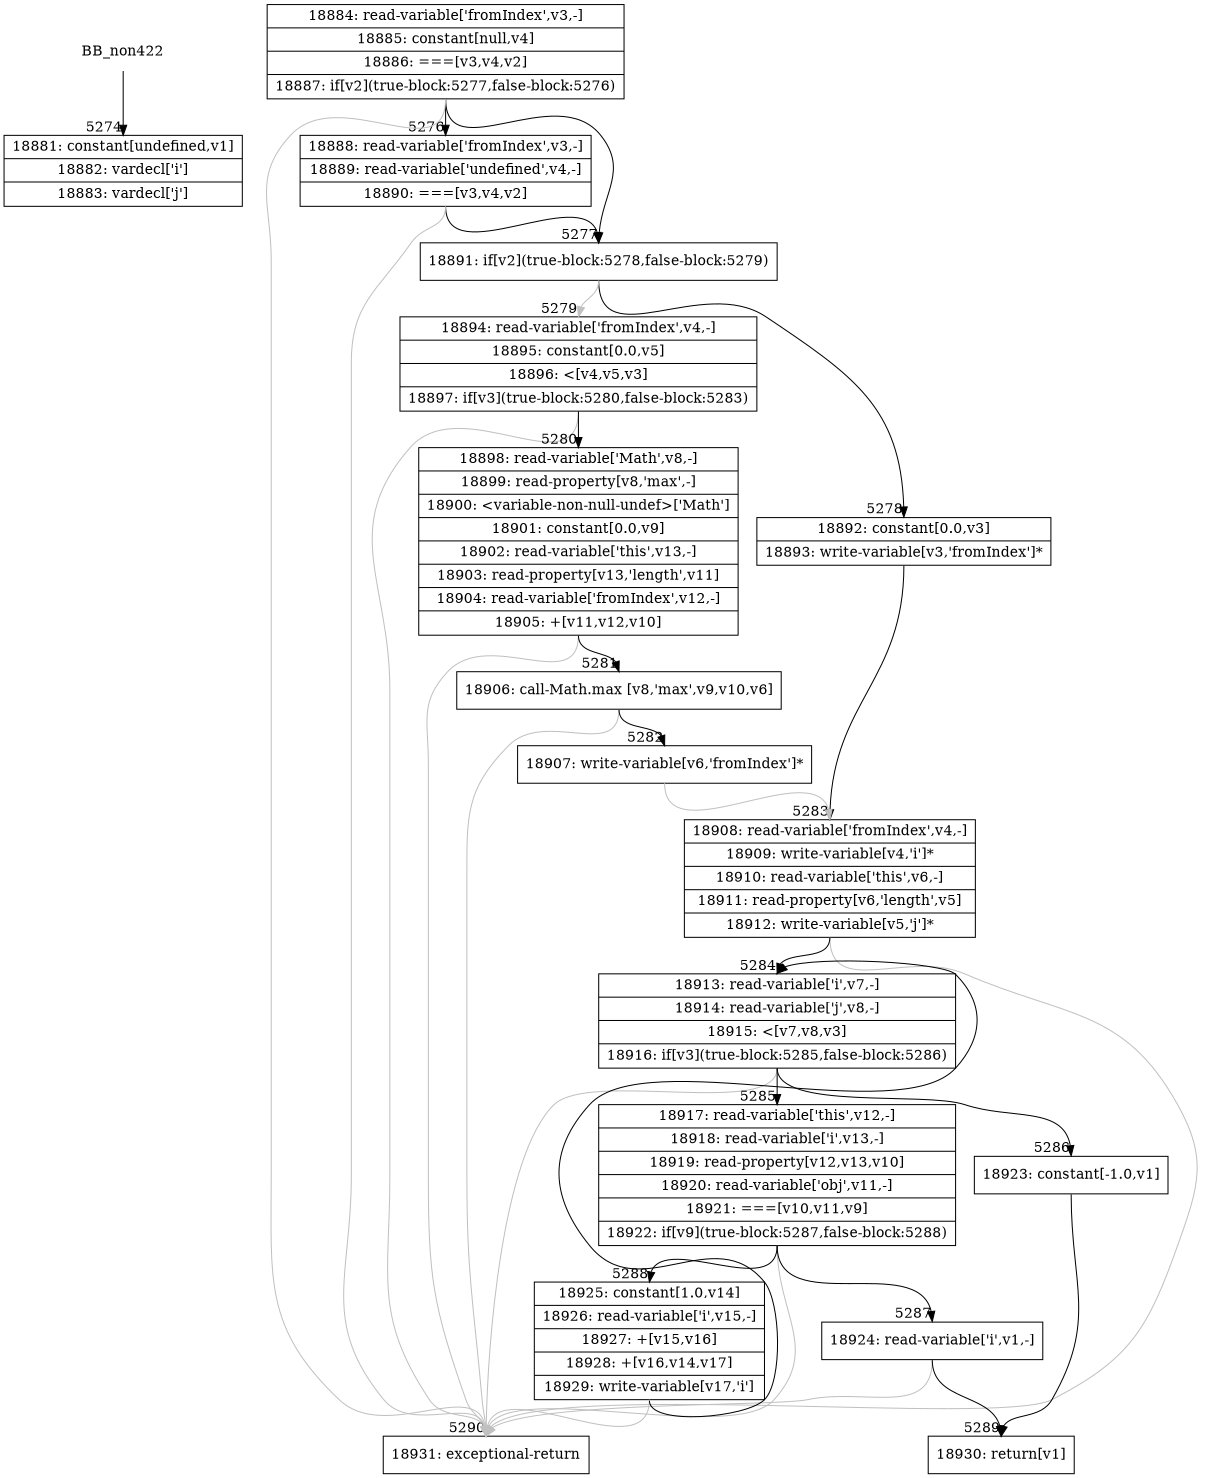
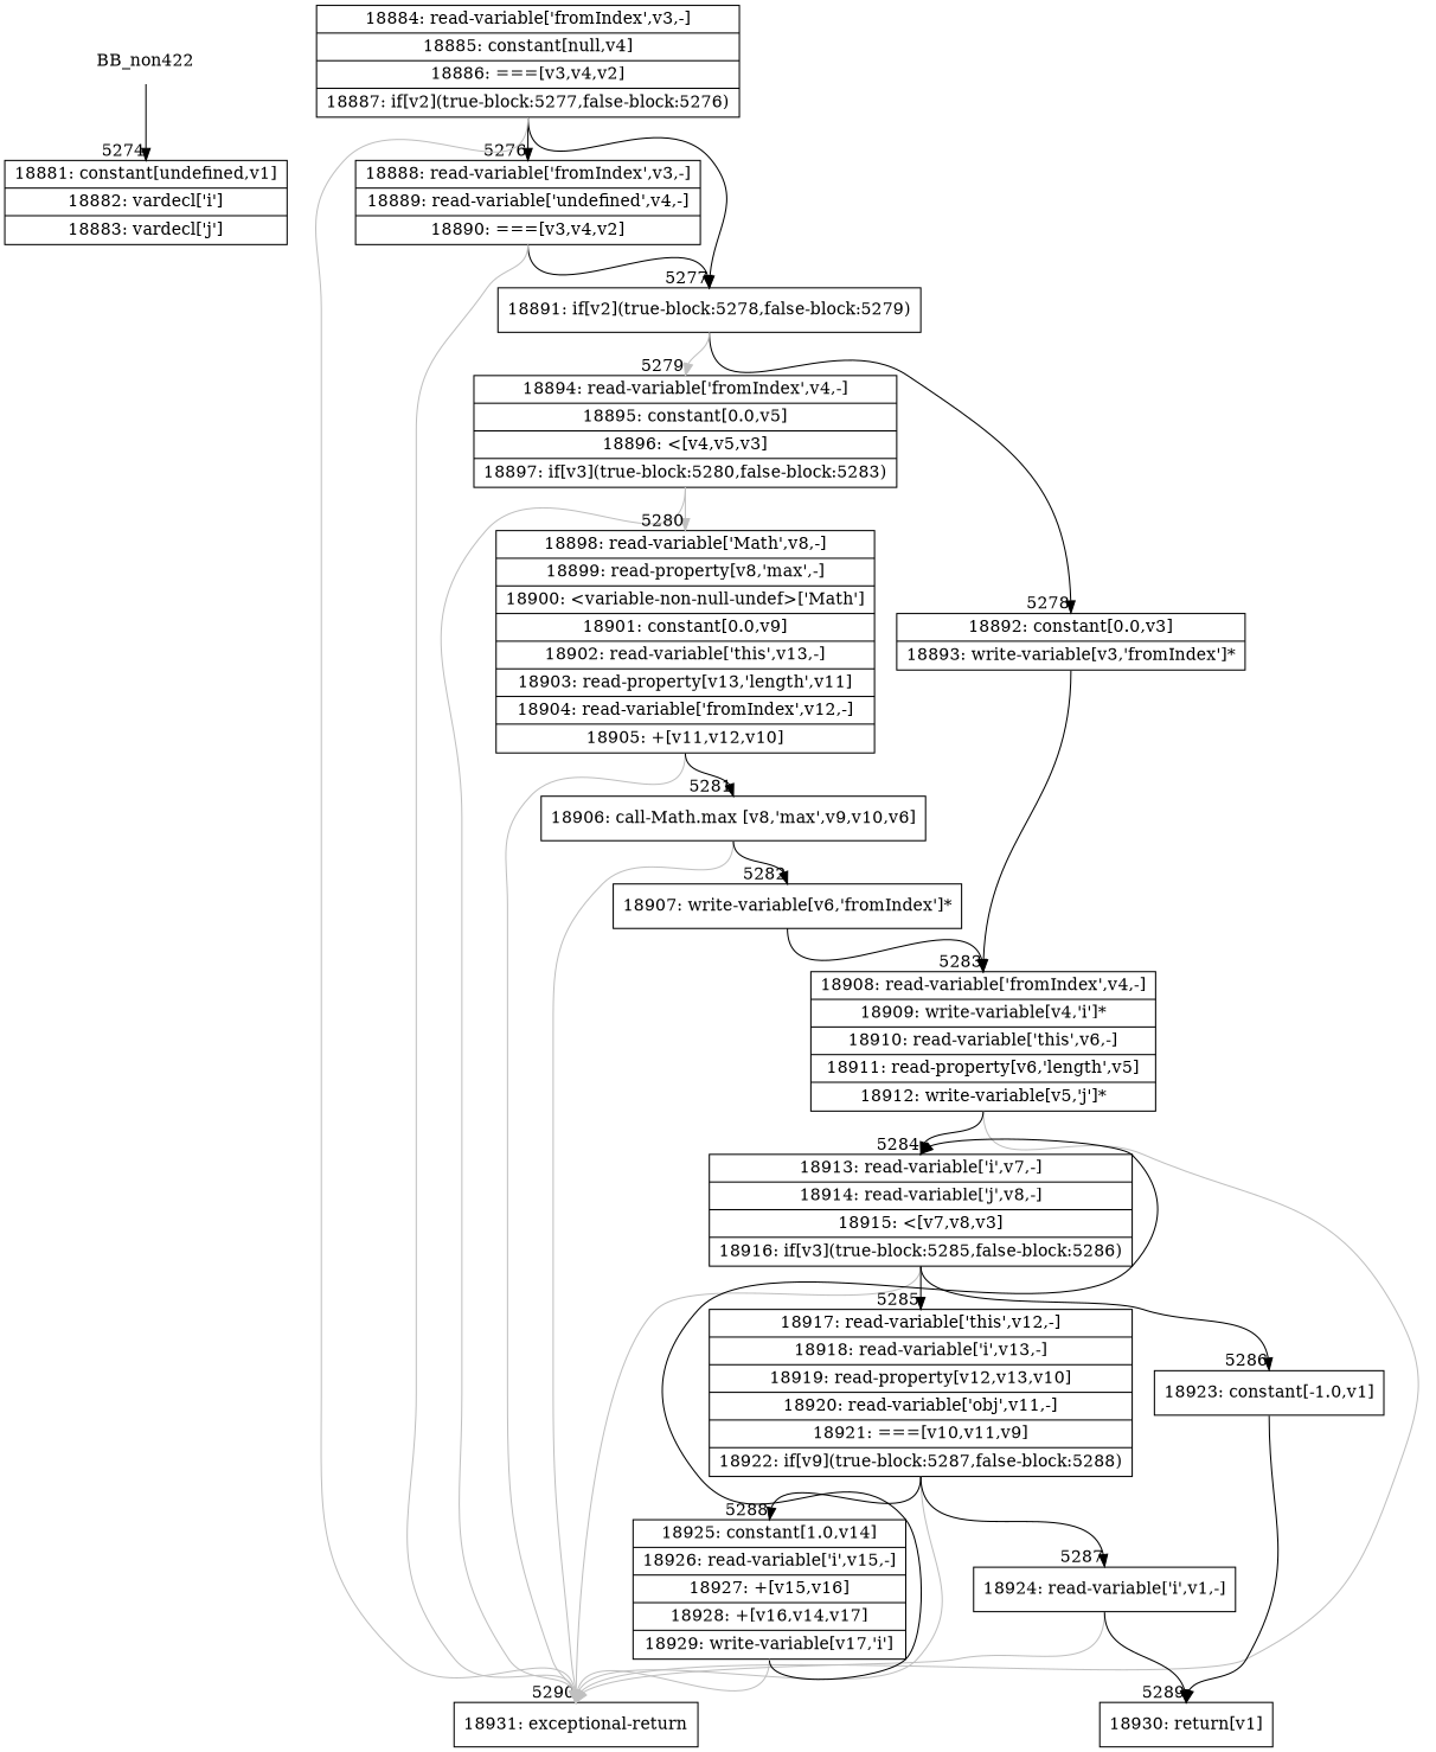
  digraph {
    rankdir=TD
    node [shape=record]
    edge [headport=n tailport=s]
    n1 [label=BB_non422 shape=none]
    n2 [label="{18881: constant[undefined,v1]|18882: vardecl['i']|18883: vardecl['j']}"]
    n3 [label="{18884: read-variable['fromIndex',v3,-]|18885: constant[null,v4]|18886: ===[v3,v4,v2]|18887: if[v2](true-block:5277,false-block:5276)}"]
    n4 [label="{18891: if[v2](true-block:5278,false-block:5279)}"]
    n5 [label="{18888: read-variable['fromIndex',v3,-]|18889: read-variable['undefined',v4,-]|18890: ===[v3,v4,v2]}"]
    n6 [label="{18931: exceptional-return}"]
    n7 [label="{18892: constant[0.0,v3]|18893: write-variable[v3,'fromIndex']*}"]
    n8 [label="{18894: read-variable['fromIndex',v4,-]|18895: constant[0.0,v5]|18896: \<[v4,v5,v3]|18897: if[v3](true-block:5280,false-block:5283)}"]
    n9 [label="{18908: read-variable['fromIndex',v4,-]|18909: write-variable[v4,'i']*|18910: read-variable['this',v6,-]|18911: read-property[v6,'length',v5]|18912: write-variable[v5,'j']*}"]
    n10 [label="{18898: read-variable['Math',v8,-]|18899: read-property[v8,'max',-]|18900: \<variable-non-null-undef\>['Math']|18901: constant[0.0,v9]|18902: read-variable['this',v13,-]|18903: read-property[v13,'length',v11]|18904: read-variable['fromIndex',v12,-]|18905: +[v11,v12,v10]}"]
    n11 [label="{18913: read-variable['i',v7,-]|18914: read-variable['j',v8,-]|18915: \<[v7,v8,v3]|18916: if[v3](true-block:5285,false-block:5286)}"]
    n12 [label="{18906: call-Math.max [v8,'max',v9,v10,v6]}"]
    n13 [label="{18917: read-variable['this',v12,-]|18918: read-variable['i',v13,-]|18919: read-property[v12,v13,v10]|18920: read-variable['obj',v11,-]|18921: ===[v10,v11,v9]|18922: if[v9](true-block:5287,false-block:5288)}"]
    n14 [label="{18923: constant[-1.0,v1]}"]
    n15 [label="{18907: write-variable[v6,'fromIndex']*}"]
    n16 [label="{18924: read-variable['i',v1,-]}"]
    n17 [label="{18925: constant[1.0,v14]|18926: read-variable['i',v15,-]|18927: +[v15,v16]|18928: +[v16,v14,v17]|18929: write-variable[v17,'i']}"]
    n18 [label="{18930: return[v1]}"]
    n1 -> n2 [headlabel="    5274"]
    n3 -> n4 [headlabel="      5277"]
    n3 -> n5 [headlabel="      5276"]
    n3 -> n6 [color=gray headlabel="      5290"]
    n4 -> n7 [headlabel="      5278"]
    n4 -> n8 [color=gray headlabel="      5279"]
    n5 -> n4
    n5 -> n6 [color=gray]
    n7 -> n9 [headlabel="      5283"]
    n8 -> n6 [color=gray]
-   n8 -> n10 [headlabel="      5280"]
+   n8 -> n10 [headlabel="      5280" color=gray]
    n9 -> n6 [color=gray]
    n9 -> n11 [headlabel="      5284"]
    n10 -> n6 [color=gray]
    n10 -> n12 [headlabel="      5281"]
    n11 -> n6 [color=gray]
    n11 -> n13 [headlabel="      5285"]
    n11 -> n14 [headlabel="      5286"]
    n12 -> n6 [color=gray]
    n12 -> n15 [headlabel="      5282"]
    n13 -> n6 [color=gray]
    n13 -> n16 [headlabel="      5287"]
    n13 -> n17 [headlabel="      5288"]
    n14 -> n18 [headlabel="      5289"]
-   n15 -> n9 [color=gray]
+   n15 -> n9
    n16 -> n6 [color=gray]
    n16 -> n18
    n17 -> n6 [color=gray]
    n17 -> n11
  }
